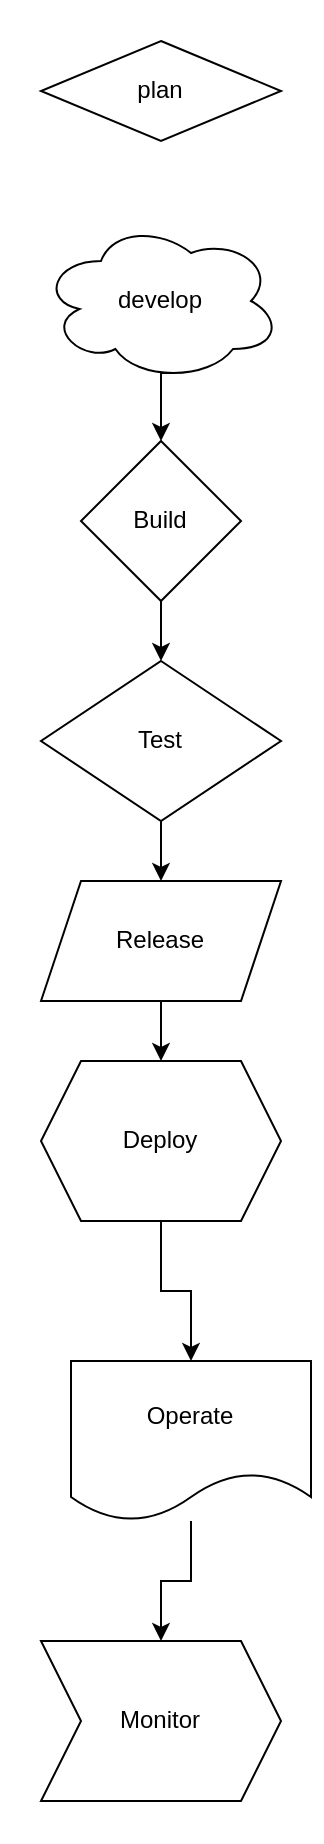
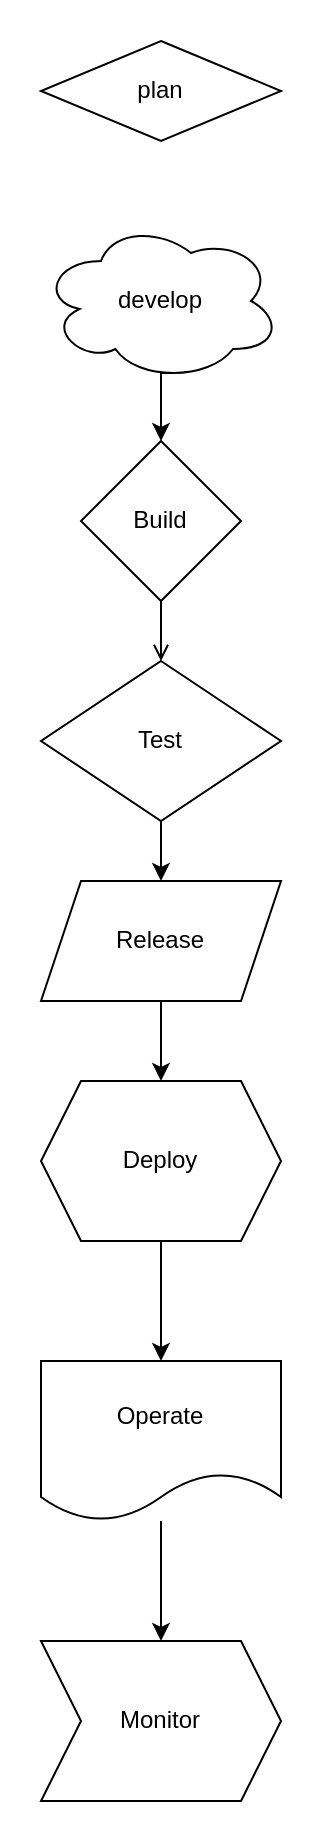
  <mxCell id="0" />
  <mxCell id="1" parent="0" />
  <mxCell id="2" value="plan" style="rhombus;whiteSpace=wrap;html=1;" vertex="1" parent="1"><mxGeometry x="20" y="20" width="120" height="50" as="geometry" /></mxCell>
  <mxCell id="3" style="edgeStyle=orthogonalEdgeStyle;rounded=0;orthogonalLoop=1;jettySize=auto;html=1;exitX=0.55;exitY=0.95;exitDx=0;exitDy=0;exitPerimeter=0;entryX=0.5;entryY=0;entryDx=0;entryDy=0;" edge="1" parent="1" source="4" target="6"><mxGeometry relative="1" as="geometry" /></mxCell>
  <mxCell id="4" value="develop" style="ellipse;shape=cloud;whiteSpace=wrap;html=1;" vertex="1" parent="1"><mxGeometry x="20" y="110" width="120" height="80" as="geometry" /></mxCell>
- <mxCell id="5" style="edgeStyle=orthogonalEdgeStyle;rounded=0;orthogonalLoop=1;jettySize=auto;html=1;exitX=0.5;exitY=1;exitDx=0;exitDy=0;" edge="1" parent="1" source="6" target="10"><mxGeometry relative="1" as="geometry"><mxPoint x="80" y="290" as="targetPoint" /><Array as="points" /></mxGeometry></mxCell>
+ <mxCell id="5" style="edgeStyle=orthogonalEdgeStyle;rounded=0;orthogonalLoop=1;jettySize=auto;html=1;exitX=0.5;exitY=1;exitDx=0;exitDy=0;endArrow=open;" edge="1" parent="1" source="6" target="10"><mxGeometry relative="1" as="geometry"><mxPoint x="80" y="290" as="targetPoint" /><Array as="points" /></mxGeometry></mxCell>
  <mxCell id="6" value="Build" style="rhombus;whiteSpace=wrap;html=1;" vertex="1" parent="1"><mxGeometry x="40" y="220" width="80" height="80" as="geometry" /></mxCell>
  <mxCell id="7" style="edgeStyle=orthogonalEdgeStyle;rounded=0;orthogonalLoop=1;jettySize=auto;html=1;exitX=0.5;exitY=1;exitDx=0;exitDy=0;entryX=0.5;entryY=0;entryDx=0;entryDy=0;" edge="1" parent="1" source="8" target="12"><mxGeometry relative="1" as="geometry" /></mxCell>
  <mxCell id="8" value="Release" style="shape=parallelogram;perimeter=parallelogramPerimeter;whiteSpace=wrap;html=1;fixedSize=1;" vertex="1" parent="1"><mxGeometry x="20" y="440" width="120" height="60" as="geometry" /></mxCell>
  <mxCell id="9" style="edgeStyle=orthogonalEdgeStyle;rounded=0;orthogonalLoop=1;jettySize=auto;html=1;exitX=0.5;exitY=1;exitDx=0;exitDy=0;entryX=0.5;entryY=0;entryDx=0;entryDy=0;" edge="1" parent="1" source="10" target="8"><mxGeometry relative="1" as="geometry" /></mxCell>
  <mxCell id="10" value="Test" style="rhombus;whiteSpace=wrap;html=1;" vertex="1" parent="1"><mxGeometry x="20" y="330" width="120" height="80" as="geometry" /></mxCell>
  <mxCell id="11" style="edgeStyle=orthogonalEdgeStyle;rounded=0;orthogonalLoop=1;jettySize=auto;html=1;entryX=0.5;entryY=0;entryDx=0;entryDy=0;" edge="1" parent="1" source="12" target="14"><mxGeometry relative="1" as="geometry"><mxPoint x="80" y="660" as="targetPoint" /></mxGeometry></mxCell>
- <mxCell id="12" value="Deploy" style="shape=hexagon;perimeter=hexagonPerimeter2;whiteSpace=wrap;html=1;fixedSize=1;" vertex="1" parent="1"><mxGeometry x="20" y="530" width="120" height="80" as="geometry" /></mxCell>
+ <mxCell id="12" value="Deploy" style="shape=hexagon;perimeter=hexagonPerimeter2;whiteSpace=wrap;html=1;fixedSize=1;" vertex="1" parent="1"><mxGeometry x="20" y="540" width="120" height="80" as="geometry" /></mxCell>
  <mxCell id="13" style="edgeStyle=orthogonalEdgeStyle;rounded=0;orthogonalLoop=1;jettySize=auto;html=1;entryX=0.5;entryY=0;entryDx=0;entryDy=0;" edge="1" parent="1" source="14" target="15"><mxGeometry relative="1" as="geometry" /></mxCell>
- <mxCell id="14" value="Operate" style="shape=document;whiteSpace=wrap;html=1;boundedLbl=1;" vertex="1" parent="1"><mxGeometry x="35" y="680" width="120" height="80" as="geometry" /></mxCell>
+ <mxCell id="14" value="Operate" style="shape=document;whiteSpace=wrap;html=1;boundedLbl=1;" vertex="1" parent="1"><mxGeometry x="20" y="680" width="120" height="80" as="geometry" /></mxCell>
  <mxCell id="15" value="Monitor" style="shape=step;perimeter=stepPerimeter;whiteSpace=wrap;html=1;fixedSize=1;" vertex="1" parent="1"><mxGeometry x="20" y="820" width="120" height="80" as="geometry" /></mxCell>
